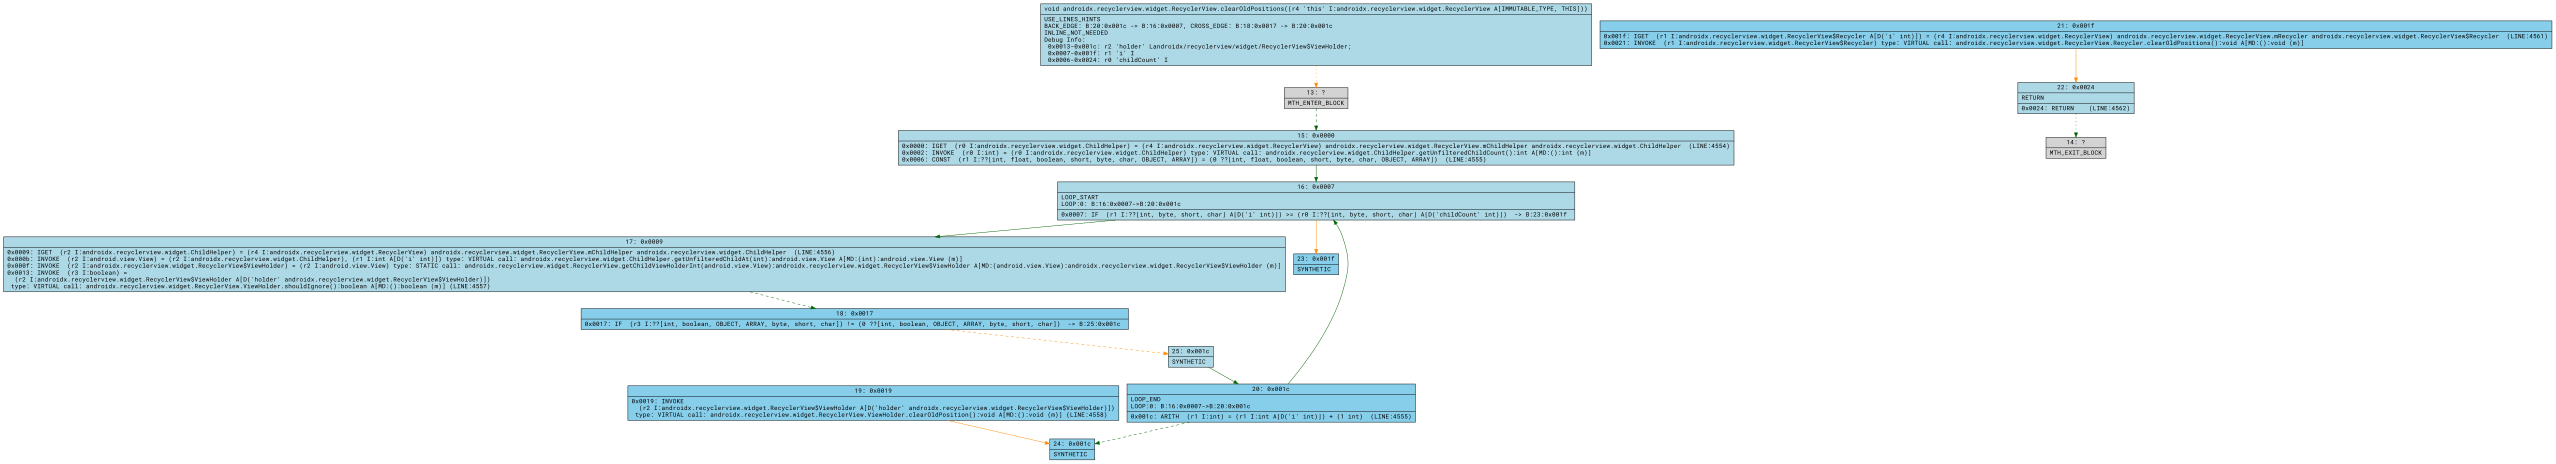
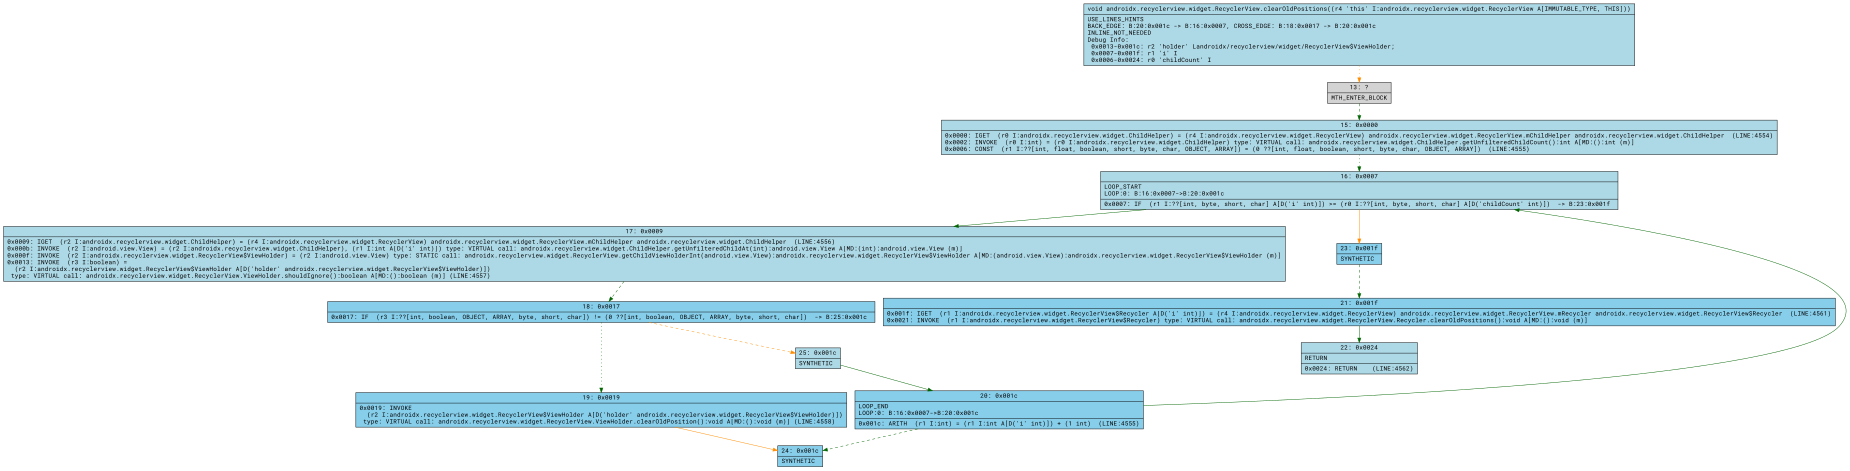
  digraph {
    fontname="Roboto Mono"
    node [fillcolor=lightblue fontname="Roboto Mono" shape=record style=filled]
    edge [color=darkgreen fontname="Roboto Mono" style=solid]
    n1 [fillcolor=lightgrey label="{13\:\ ?|MTH_ENTER_BLOCK\l}"]
    n2 [label="{15\:\ 0x0000|0x0000: IGET  (r0 I:androidx.recyclerview.widget.ChildHelper) = (r4 I:androidx.recyclerview.widget.RecyclerView) androidx.recyclerview.widget.RecyclerView.mChildHelper androidx.recyclerview.widget.ChildHelper  (LINE:4554)\l0x0002: INVOKE  (r0 I:int) = (r0 I:androidx.recyclerview.widget.ChildHelper) type: VIRTUAL call: androidx.recyclerview.widget.ChildHelper.getUnfilteredChildCount():int A[MD:():int (m)]\l0x0006: CONST  (r1 I:??[int, float, boolean, short, byte, char, OBJECT, ARRAY]) = (0 ??[int, float, boolean, short, byte, char, OBJECT, ARRAY])  (LINE:4555)\l}"]
    n3 [label="{16\:\ 0x0007|LOOP_START\lLOOP:0: B:16:0x0007\-\>B:20:0x001c\l|0x0007: IF  (r1 I:??[int, byte, short, char] A[D('i' int)]) \>= (r0 I:??[int, byte, short, char] A[D('childCount' int)])  \-\> B:23:0x001f \l}"]
    n4 [label="{17\:\ 0x0009|0x0009: IGET  (r2 I:androidx.recyclerview.widget.ChildHelper) = (r4 I:androidx.recyclerview.widget.RecyclerView) androidx.recyclerview.widget.RecyclerView.mChildHelper androidx.recyclerview.widget.ChildHelper  (LINE:4556)\l0x000b: INVOKE  (r2 I:android.view.View) = (r2 I:androidx.recyclerview.widget.ChildHelper), (r1 I:int A[D('i' int)]) type: VIRTUAL call: androidx.recyclerview.widget.ChildHelper.getUnfilteredChildAt(int):android.view.View A[MD:(int):android.view.View (m)]\l0x000f: INVOKE  (r2 I:androidx.recyclerview.widget.RecyclerView$ViewHolder) = (r2 I:android.view.View) type: STATIC call: androidx.recyclerview.widget.RecyclerView.getChildViewHolderInt(android.view.View):androidx.recyclerview.widget.RecyclerView$ViewHolder A[MD:(android.view.View):androidx.recyclerview.widget.RecyclerView$ViewHolder (m)]\l0x0013: INVOKE  (r3 I:boolean) = \l  (r2 I:androidx.recyclerview.widget.RecyclerView$ViewHolder A[D('holder' androidx.recyclerview.widget.RecyclerView$ViewHolder)])\l type: VIRTUAL call: androidx.recyclerview.widget.RecyclerView.ViewHolder.shouldIgnore():boolean A[MD:():boolean (m)] (LINE:4557)\l}"]
    n5 [fillcolor=skyblue label="{23\:\ 0x001f|SYNTHETIC\l}"]
    n6 [fillcolor=skyblue label="{18\:\ 0x0017|0x0017: IF  (r3 I:??[int, boolean, OBJECT, ARRAY, byte, short, char]) != (0 ??[int, boolean, OBJECT, ARRAY, byte, short, char])  \-\> B:25:0x001c \l}"]
    n7 [fillcolor=skyblue label="{21\:\ 0x001f|0x001f: IGET  (r1 I:androidx.recyclerview.widget.RecyclerView$Recycler A[D('i' int)]) = (r4 I:androidx.recyclerview.widget.RecyclerView) androidx.recyclerview.widget.RecyclerView.mRecycler androidx.recyclerview.widget.RecyclerView$Recycler  (LINE:4561)\l0x0021: INVOKE  (r1 I:androidx.recyclerview.widget.RecyclerView$Recycler) type: VIRTUAL call: androidx.recyclerview.widget.RecyclerView.Recycler.clearOldPositions():void A[MD:():void (m)]\l}"]
    n8 [fillcolor=skyblue label="{19\:\ 0x0019|0x0019: INVOKE  \l  (r2 I:androidx.recyclerview.widget.RecyclerView$ViewHolder A[D('holder' androidx.recyclerview.widget.RecyclerView$ViewHolder)])\l type: VIRTUAL call: androidx.recyclerview.widget.RecyclerView.ViewHolder.clearOldPosition():void A[MD:():void (m)] (LINE:4558)\l}"]
    n9 [label="{25\:\ 0x001c|SYNTHETIC\l}"]
    n10 [fillcolor=skyblue label="{24\:\ 0x001c|SYNTHETIC\l}"]
    n11 [fillcolor=skyblue label="{20\:\ 0x001c|LOOP_END\lLOOP:0: B:16:0x0007\-\>B:20:0x001c\l|0x001c: ARITH  (r1 I:int) = (r1 I:int A[D('i' int)]) + (1 int)  (LINE:4555)\l}"]
    n12 [label="{22\:\ 0x0024|RETURN\l|0x0024: RETURN    (LINE:4562)\l}"]
-   n13 [fillcolor=lightgrey label="{14\:\ ?|MTH_EXIT_BLOCK\l}"]
    n14 [label="{void androidx.recyclerview.widget.RecyclerView.clearOldPositions((r4 'this' I:androidx.recyclerview.widget.RecyclerView A[IMMUTABLE_TYPE, THIS]))  | USE_LINES_HINTS\lBACK_EDGE: B:20:0x001c \-\> B:16:0x0007, CROSS_EDGE: B:18:0x0017 \-\> B:20:0x001c\lINLINE_NOT_NEEDED\lDebug Info:\l  0x0013\-0x001c: r2 'holder' Landroidx\/recyclerview\/widget\/RecyclerView$ViewHolder;\l  0x0007\-0x001f: r1 'i' I\l  0x0006\-0x0024: r0 'childCount' I\l}"]
    n1 -> n2 [style=dashed]
-   n2 -> n3
+   n2 -> n3 [style=dotted]
    n3 -> n4
    n3 -> n5 [color=darkorange]
    n4 -> n6 [style=dashed]
+   n5 -> n7 [style=dashed]
+   n6 -> n8 [style=dotted]
    n6 -> n9 [color=darkorange style=dashed]
-   n7 -> n12 [color=darkorange]
+   n7 -> n12
    n8 -> n10 [color=darkorange]
    n9 -> n11
    n11 -> n3
    n11 -> n10 [style=dashed]
-   n12 -> n13 [style=dotted]
    n14 -> n1 [color=darkorange style=dotted]
  }
